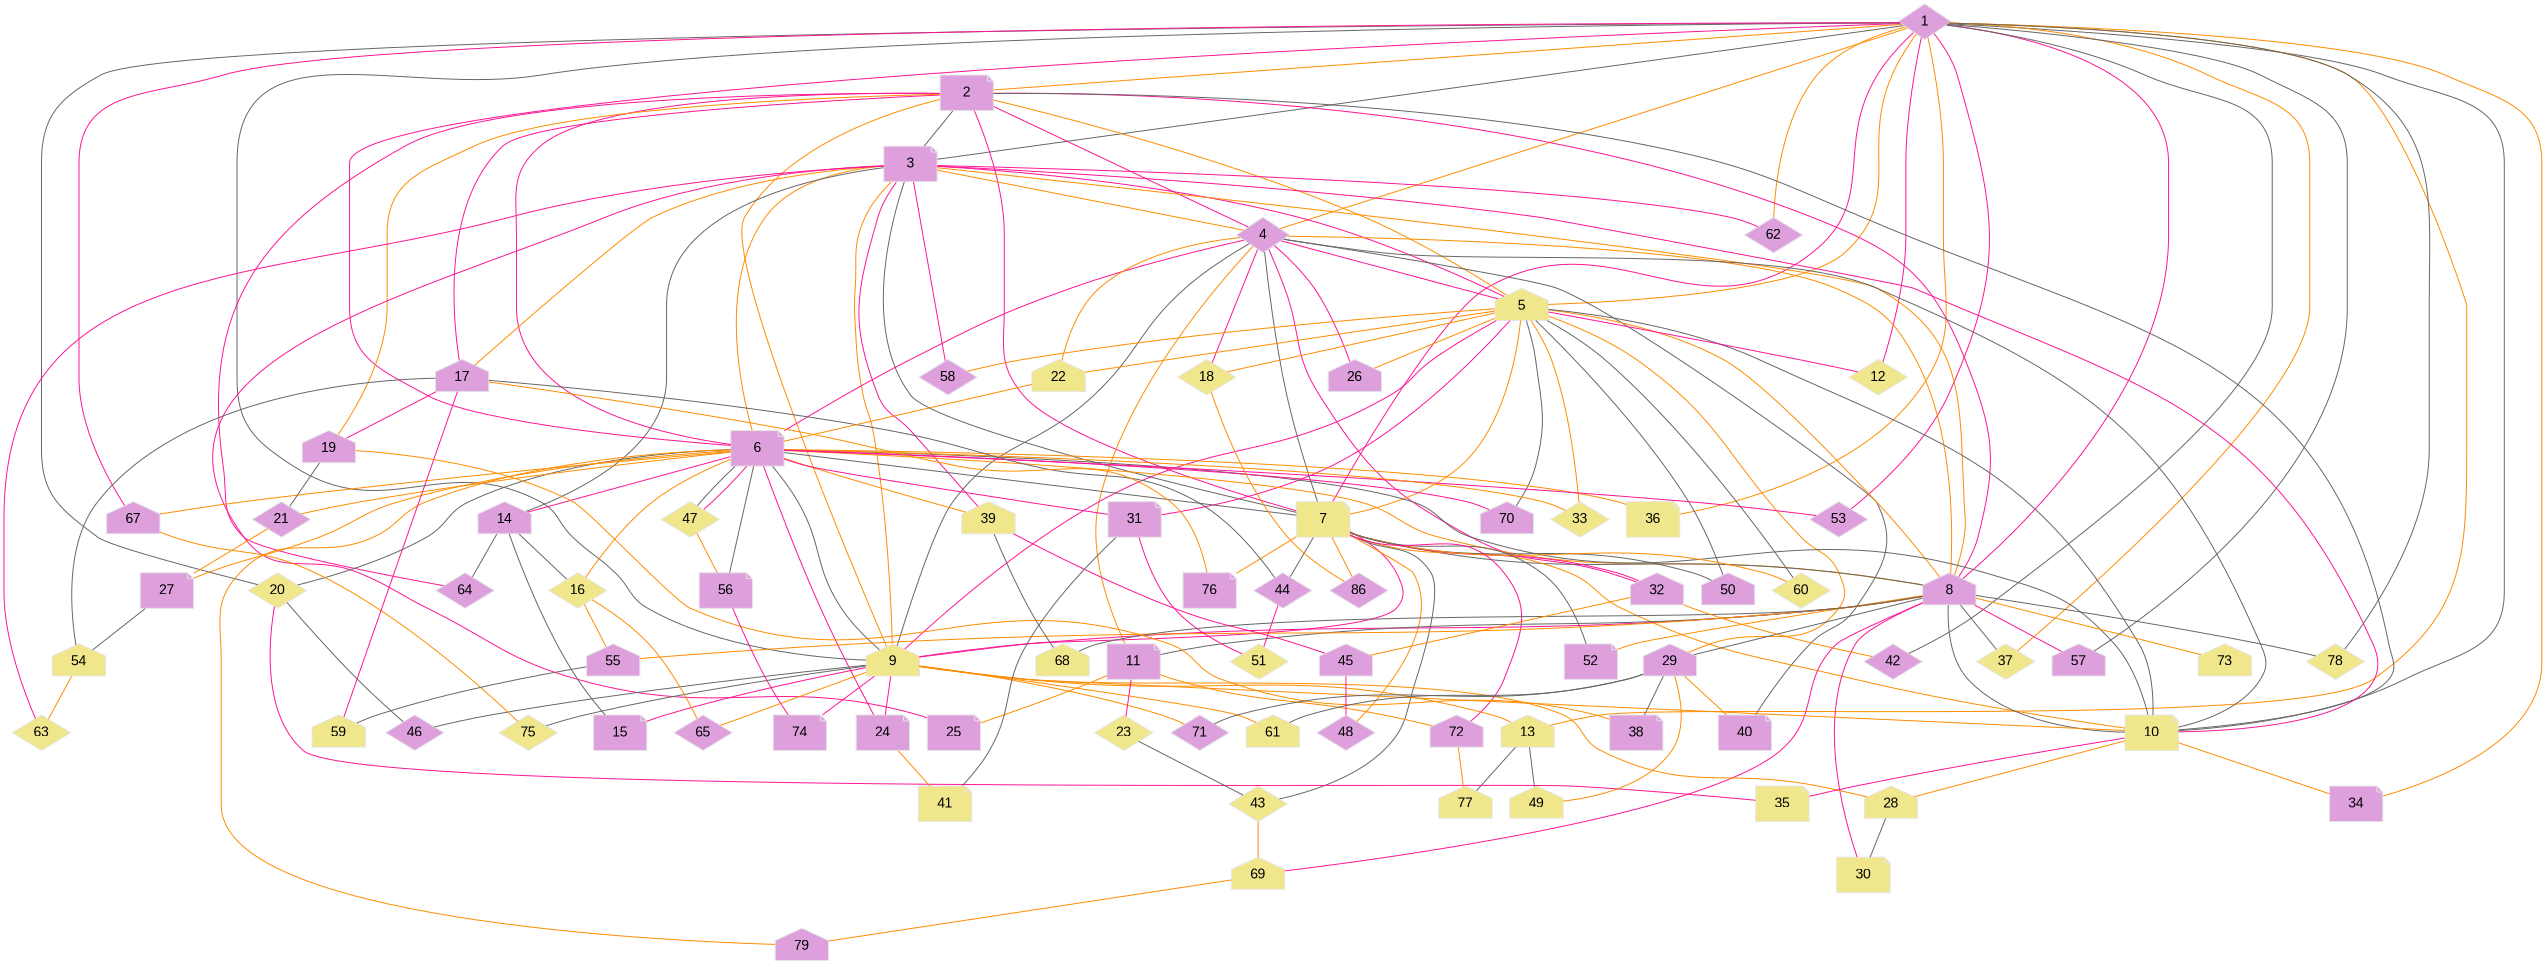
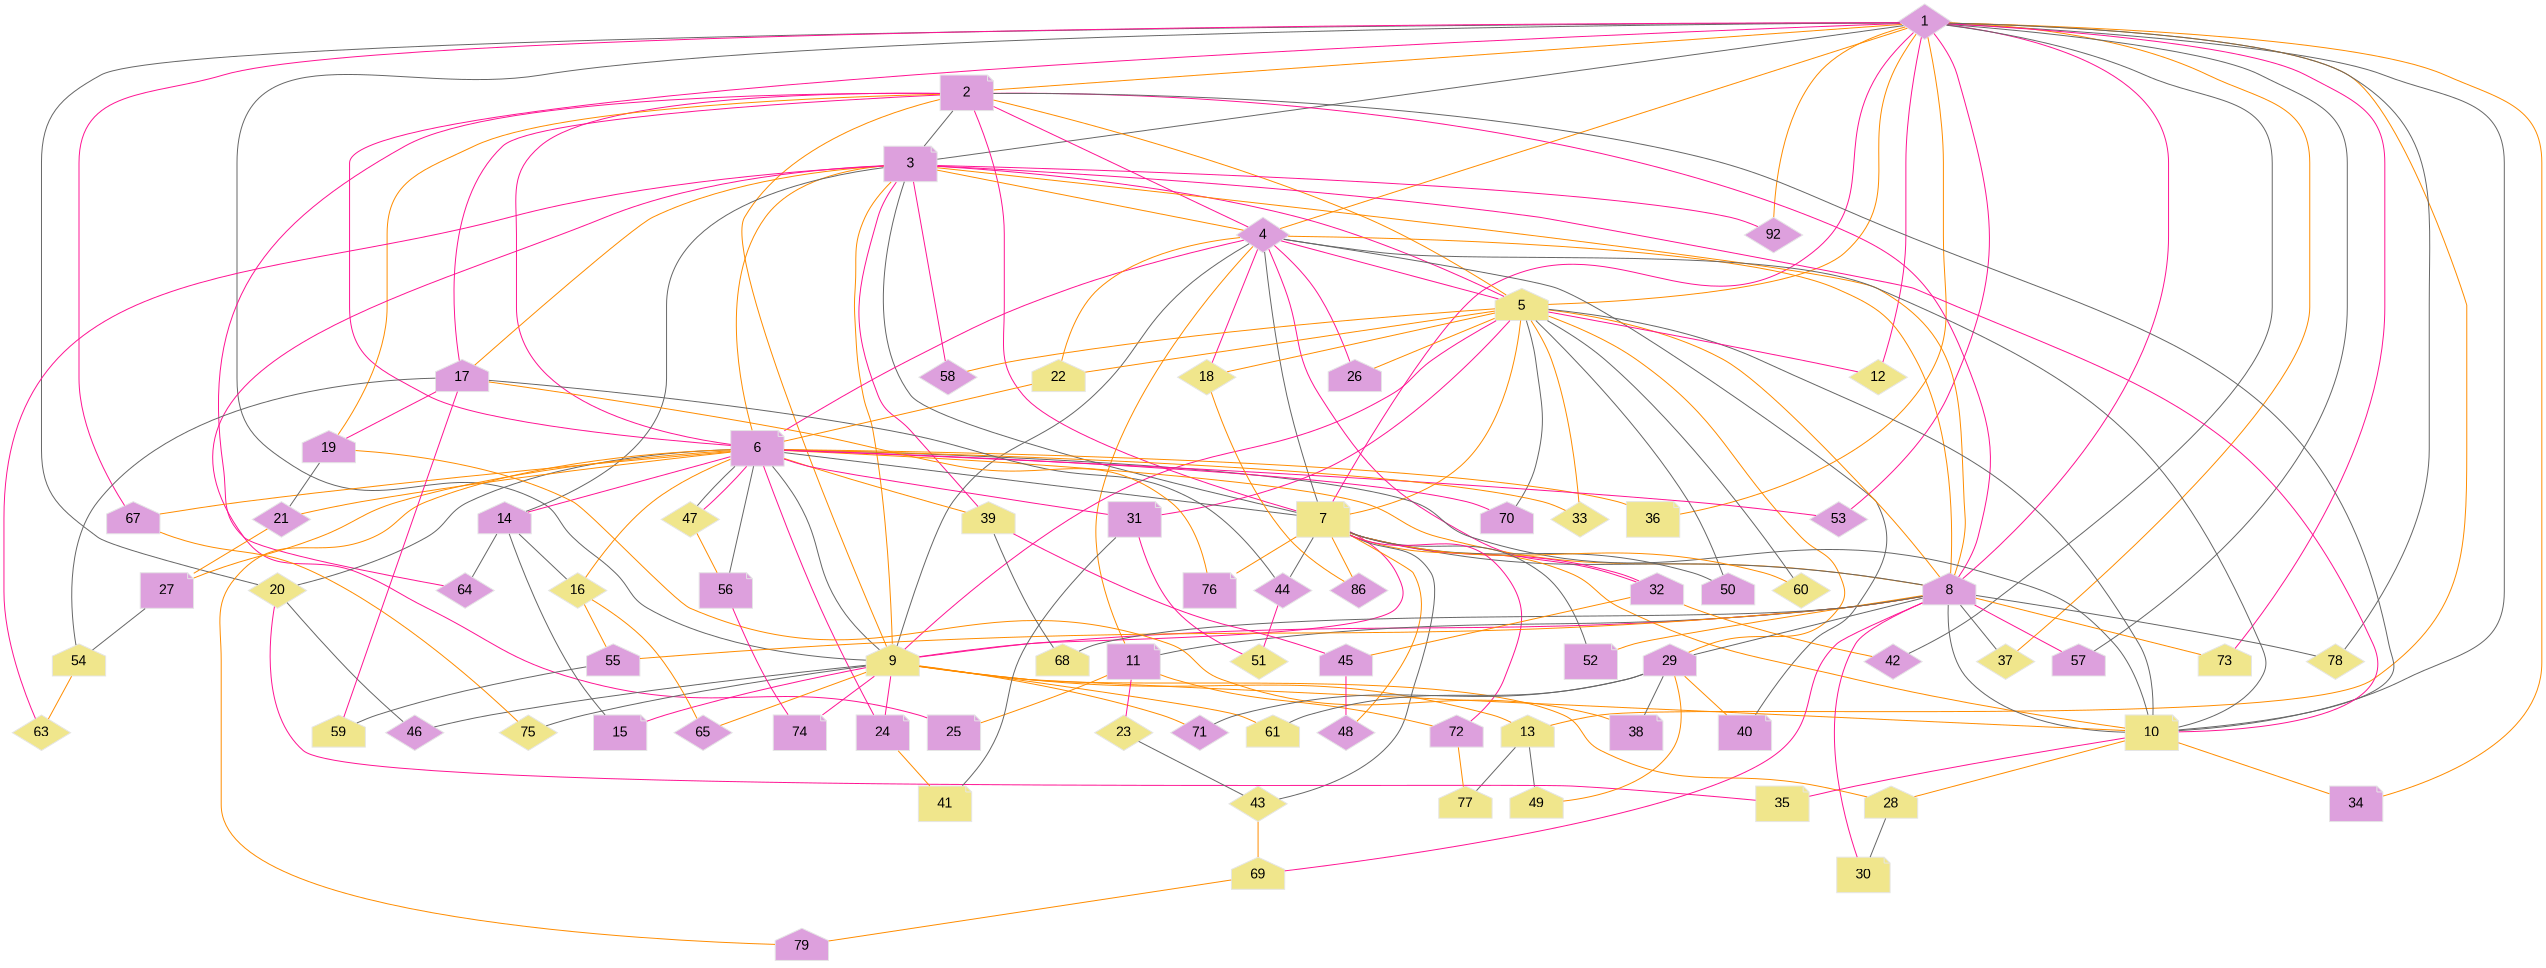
  graph {
    fontname="Liberation Sans"
    node [color=gray90 fillcolor=plum fontname="Liberation Sans" shape=house style=filled]
    edge [color=darkorange fontname="Liberation Sans"]
    1 [shape=diamond]
    2 [shape=note]
    3 [shape=note]
    4 [shape=diamond]
    5 [fillcolor=khaki]
    6 [shape=note]
    7 [fillcolor=khaki shape=note]
    8
    9 [fillcolor=khaki]
    10 [fillcolor=khaki shape=note]
    12 [fillcolor=khaki shape=diamond]
    13 [fillcolor=khaki]
    20 [fillcolor=khaki shape=diamond]
    34 [shape=note]
    36 [fillcolor=khaki shape=note]
    37 [fillcolor=khaki shape=diamond]
    42 [shape=diamond]
    53 [shape=diamond]
    57
-   62 [shape=diamond]
+   62 [shape=diamond label=92]
    67
    73 [fillcolor=khaki]
    78 [fillcolor=khaki shape=diamond]
    17
    19
    64 [shape=diamond]
    14
    25 [shape=note]
    39 [fillcolor=khaki]
    58 [shape=diamond]
    63 [fillcolor=khaki shape=diamond]
    11 [shape=note]
    18 [fillcolor=khaki shape=diamond]
    22 [fillcolor=khaki]
    26
    32
    40 [shape=note]
    29
    31 [shape=note]
    33 [fillcolor=khaki shape=diamond]
    50
    60 [fillcolor=khaki shape=diamond]
    70
    16 [fillcolor=khaki shape=diamond]
    21 [shape=diamond]
    24 [shape=note]
    27 [shape=note]
    47 [fillcolor=khaki shape=diamond]
    56 [shape=note]
    79
    43 [fillcolor=khaki shape=diamond]
    44 [shape=diamond]
    48 [shape=diamond]
    52 [shape=note]
    n55 [label=86 shape=diamond]
    72
    76 [shape=note]
    30 [fillcolor=khaki shape=note]
    55
    68 [fillcolor=khaki]
    69 [fillcolor=khaki]
    15 [shape=note]
    28 [fillcolor=khaki]
    46 [shape=diamond]
    61 [fillcolor=khaki]
    65 [shape=diamond]
    71 [shape=diamond]
    74 [shape=note]
    75 [fillcolor=khaki shape=diamond]
    35 [fillcolor=khaki shape=note]
    49 [fillcolor=khaki]
    77 [fillcolor=khaki]
    54 [fillcolor=khaki]
    59 [fillcolor=khaki]
    38 [shape=note]
    23 [fillcolor=khaki shape=diamond]
    45
    41 [fillcolor=khaki shape=note]
    51 [fillcolor=khaki shape=diamond]
    1 -- 2
    1 -- 3 [color=gray40]
    1 -- 4
    1 -- 5
    1 -- 6 [color=deeppink]
    1 -- 7 [color=deeppink]
    1 -- 8 [color=deeppink]
    1 -- 9 [color=gray40]
    1 -- 10 [color=gray40]
    1 -- 12 [color=deeppink]
    1 -- 13
    1 -- 20 [color=gray40]
    1 -- 34
    1 -- 36
    1 -- 37
    1 -- 42 [color=gray40]
    1 -- 53 [color=deeppink]
    1 -- 57 [color=gray40]
    1 -- 62
    1 -- 67 [color=deeppink]
+   1 -- 73 [color=deeppink]
    1 -- 78 [color=gray40]
    2 -- 3 [color=gray40]
    2 -- 4 [color=deeppink]
    2 -- 5
    2 -- 6 [color=deeppink]
    2 -- 7 [color=deeppink]
    2 -- 8 [color=deeppink]
    2 -- 9
    2 -- 10 [color=gray40]
    2 -- 17 [color=deeppink]
    2 -- 19
    2 -- 64 [color=deeppink]
    3 -- 4
    3 -- 5 [color=deeppink]
    3 -- 6
    3 -- 7 [color=gray40]
    3 -- 8
    3 -- 9
    3 -- 10 [color=deeppink]
    3 -- 62 [color=deeppink]
    3 -- 17
    3 -- 14 [color=gray40]
    3 -- 25 [color=deeppink]
    3 -- 39 [color=deeppink]
    3 -- 58 [color=deeppink]
    3 -- 63 [color=deeppink]
    4 -- 5 [color=deeppink]
    4 -- 6 [color=deeppink]
    4 -- 7 [color=gray40]
    4 -- 8
    4 -- 9 [color=gray40]
    4 -- 10 [color=gray40]
    4 -- 11
    4 -- 18 [color=deeppink]
    4 -- 22
    4 -- 26 [color=deeppink]
    4 -- 32 [color=deeppink]
    4 -- 40 [color=gray40]
    5 -- 7
    5 -- 8
    5 -- 9 [color=deeppink]
    5 -- 10 [color=gray40]
    5 -- 12 [color=deeppink]
    5 -- 58
    5 -- 18
    5 -- 22
    5 -- 26
    5 -- 29
    5 -- 31 [color=deeppink]
    5 -- 33
    5 -- 50 [color=gray40]
    5 -- 60 [color=gray40]
    5 -- 70 [color=gray40]
    6 -- 7 [color=gray40]
    6 -- 8
    6 -- 9 [color=gray40]
    6 -- 10 [color=gray40]
    6 -- 20 [color=gray40]
    6 -- 36
    6 -- 53 [color=deeppink]
    6 -- 67
    6 -- 14 [color=deeppink]
    6 -- 39
    6 -- 31 [color=deeppink]
    6 -- 33
    6 -- 70 [color=deeppink]
    6 -- 16
    6 -- 21
    6 -- 24 [color=deeppink]
    6 -- 27
    6 -- 47 [color=gray40]
    6 -- 47 [color=deeppink]
    6 -- 56 [color=gray40]
    6 -- 79
    7 -- 8 [color=gray40]
    7 -- 9 [color=deeppink]
    7 -- 10
    7 -- 32 [color=deeppink]
    7 -- 50 [color=gray40]
    7 -- 60
    7 -- 43 [color=gray40]
    7 -- 44 [color=gray40]
    7 -- 48
    7 -- 52 [color=gray40]
    7 -- n55
    7 -- 72 [color=deeppink]
    7 -- 76
    8 -- 9 [color=deeppink]
    8 -- 10 [color=gray40]
    8 -- 37 [color=gray40]
    8 -- 57 [color=deeppink]
    8 -- 73
    8 -- 78 [color=gray40]
    8 -- 11 [color=gray40]
    8 -- 29 [color=gray40]
    8 -- 52
    8 -- 30 [color=deeppink]
    8 -- 55
    8 -- 68 [color=gray40]
    8 -- 69 [color=deeppink]
    9 -- 10
    9 -- 13
    9 -- 24 [color=deeppink]
    9 -- 15 [color=deeppink]
    9 -- 28
    9 -- 46 [color=gray40]
    9 -- 61
    9 -- 65
    9 -- 71
    9 -- 74 [color=deeppink]
    9 -- 75 [color=gray40]
    10 -- 34
    10 -- 28
    10 -- 35 [color=deeppink]
    13 -- 49 [color=gray40]
    13 -- 77 [color=gray40]
    20 -- 46 [color=gray40]
    20 -- 35 [color=deeppink]
    67 -- 75
    17 -- 19 [color=deeppink]
    17 -- 44 [color=gray40]
    17 -- 76
    17 -- 54 [color=gray40]
    17 -- 59 [color=deeppink]
    19 -- 21 [color=gray40]
    19 -- 38
    14 -- 64 [color=gray40]
    14 -- 16 [color=gray40]
    14 -- 15 [color=gray40]
    39 -- 68 [color=gray40]
    39 -- 45 [color=deeppink]
    11 -- 25
    11 -- 72
    11 -- 23 [color=deeppink]
    18 -- n55
    22 -- 6
    32 -- 42
    32 -- 45
    29 -- 40
    29 -- 61 [color=gray40]
    29 -- 71 [color=gray40]
    29 -- 49
    29 -- 38 [color=gray40]
    31 -- 41 [color=gray40]
    31 -- 51 [color=deeppink]
    16 -- 55
    16 -- 65
    21 -- 27
    24 -- 41
    27 -- 54 [color=gray40]
    47 -- 56
    56 -- 74 [color=deeppink]
    43 -- 69
    44 -- 51 [color=deeppink]
    72 -- 77
    55 -- 59 [color=gray40]
    69 -- 79
    28 -- 30 [color=gray40]
    54 -- 63
    23 -- 43 [color=gray40]
    45 -- 48 [color=deeppink]
  }
